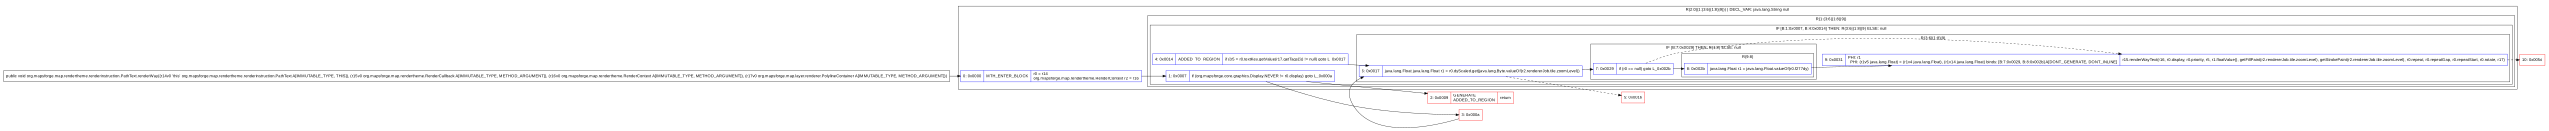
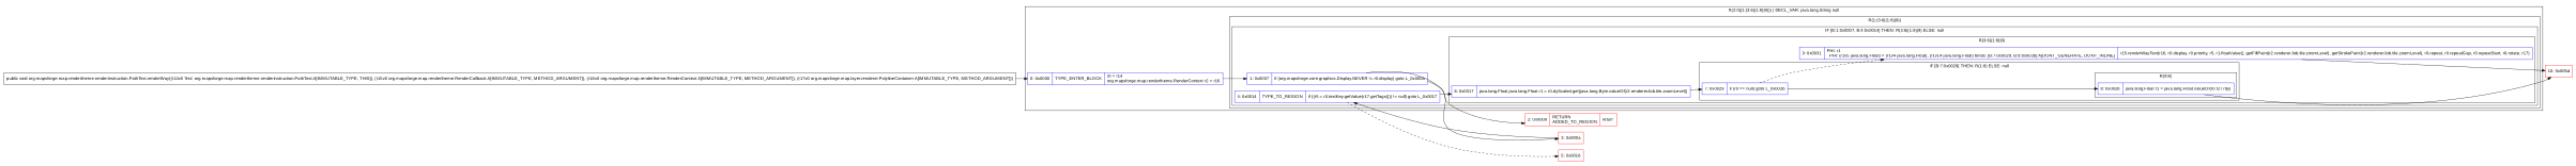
  digraph {
    fontname="Liberation Sans"
    rankdir=LR
    node [color=blue fontname="Liberation Sans" shape=record]
    edge [fontname="Liberation Sans"]
    n1 [label="{8\:\ 0x002b|java.lang.Float r1 = java.lang.Float.valueOf(r0.f277dy)\l}"]
    n2 [label="{7\:\ 0x0029|if (r0 == null) goto L_0x002b\l}"]
    n3 [label="{6\:\ 0x0017|java.lang.Float java.lang.Float r1 = r0.dyScaled.get(java.lang.Byte.valueOf(r2.rendererJob.tile.zoomLevel))\l}"]
    n4 [label="{9\:\ 0x0031|PHI: r1 \l  PHI: (r1v5 java.lang.Float) = (r1v4 java.lang.Float), (r1v14 java.lang.Float) binds: [B:7:0x0029, B:8:0x002b] A[DONT_GENERATE, DONT_INLINE]\l|r15.renderWayText(r16, r0.display, r0.priority, r5, r1.floatValue(), getFillPaint(r2.rendererJob.tile.zoomLevel), getStrokePaint(r2.rendererJob.tile.zoomLevel), r0.repeat, r0.repeatGap, r0.repeatStart, r0.rotate, r17)\l}"]
    n5 [label="{1\:\ 0x0007|if (org.mapsforge.core.graphics.Display.NEVER != r0.display) goto L_0x000a\l}"]
-   n6 [label="{4\:\ 0x0014|ADDED_TO_REGION\l|if ((r5 = r0.textKey.getValue(r17.getTags())) != null) goto L_0x0017\l}"]
-   n7 [label="{0\:\ 0x0000|MTH_ENTER_BLOCK\l|r0 = r14\lorg.mapsforge.map.rendertheme.RenderContext r2 = r16\l}"]
+   n6 [label="{4\:\ 0x0014|TYPE_TO_REGION\l|if ((r5 = r0.textKey.getValue(r17.getTags())) != null) goto L_0x0017\l}"]
+   n7 [label="{0\:\ 0x0000|TYPE_ENTER_BLOCK\l|r0 = r14\lorg.mapsforge.map.rendertheme.RenderContext r2 = r16\l}"]
    n8 [color=red label="{10\:\ 0x005d}"]
-   n9 [color=red label="{2\:\ 0x0009|GENERATE\lADDED_TO_REGION\l|return\l}"]
+   n9 [color=red label="{2\:\ 0x0009|RETURN\lADDED_TO_REGION\l|return\l}"]
    n10 [color=red label="{3\:\ 0x000a}"]
    n11 [color=red label="{5\:\ 0x0016}"]
    n12 [label="{public void org.mapsforge.map.rendertheme.renderinstruction.PathText.renderWay((r14v0 'this' org.mapsforge.map.rendertheme.renderinstruction.PathText A[IMMUTABLE_TYPE, THIS]), (r15v0 org.mapsforge.map.rendertheme.RenderCallback A[IMMUTABLE_TYPE, METHOD_ARGUMENT]), (r16v0 org.mapsforge.map.rendertheme.RenderContext A[IMMUTABLE_TYPE, METHOD_ARGUMENT]), (r17v0 org.mapsforge.map.layer.renderer.PolylineContainer A[IMMUTABLE_TYPE, METHOD_ARGUMENT])) }" color=""]
    subgraph cluster_1 {
      label="R(2:0|(1:(3:6|(1:8)|9))) | DECL_VAR: java.lang.String null\l"
      n7
      subgraph cluster_2 {
        label="R(1:(3:6|(1:8)|9))"
        subgraph cluster_3 {
          label="IF [B:1:0x0007, B:4:0x0014] THEN: R(3:6|(1:8)|9) ELSE: null"
          n5
          n6
          subgraph cluster_4 {
            label="R(3:6|(1:8)|9)"
            n3
            n4
            subgraph cluster_5 {
              label="IF [B:7:0x0029] THEN: R(1:8) ELSE: null"
              n2
              subgraph cluster_6 {
                label="R(9:8)"
                n1
              }
            }
          }
        }
      }
    }
-   n1 -> n4
+   n1 -> n8
    n2 -> n1
    n2 -> n4 [style=dashed]
    n3 -> n2
-   n4 -> n8 [style=dashed]
+   n4 -> n8
    n5 -> n9 [style=solid]
    n5 -> n10
    n6 -> n3
-   n3 -> n11 [style=dashed]
+   n6 -> n11 [style=dashed]
    n7 -> n5
-   n10 -> n3
+   n10 -> n6
    n12 -> n7
  }
